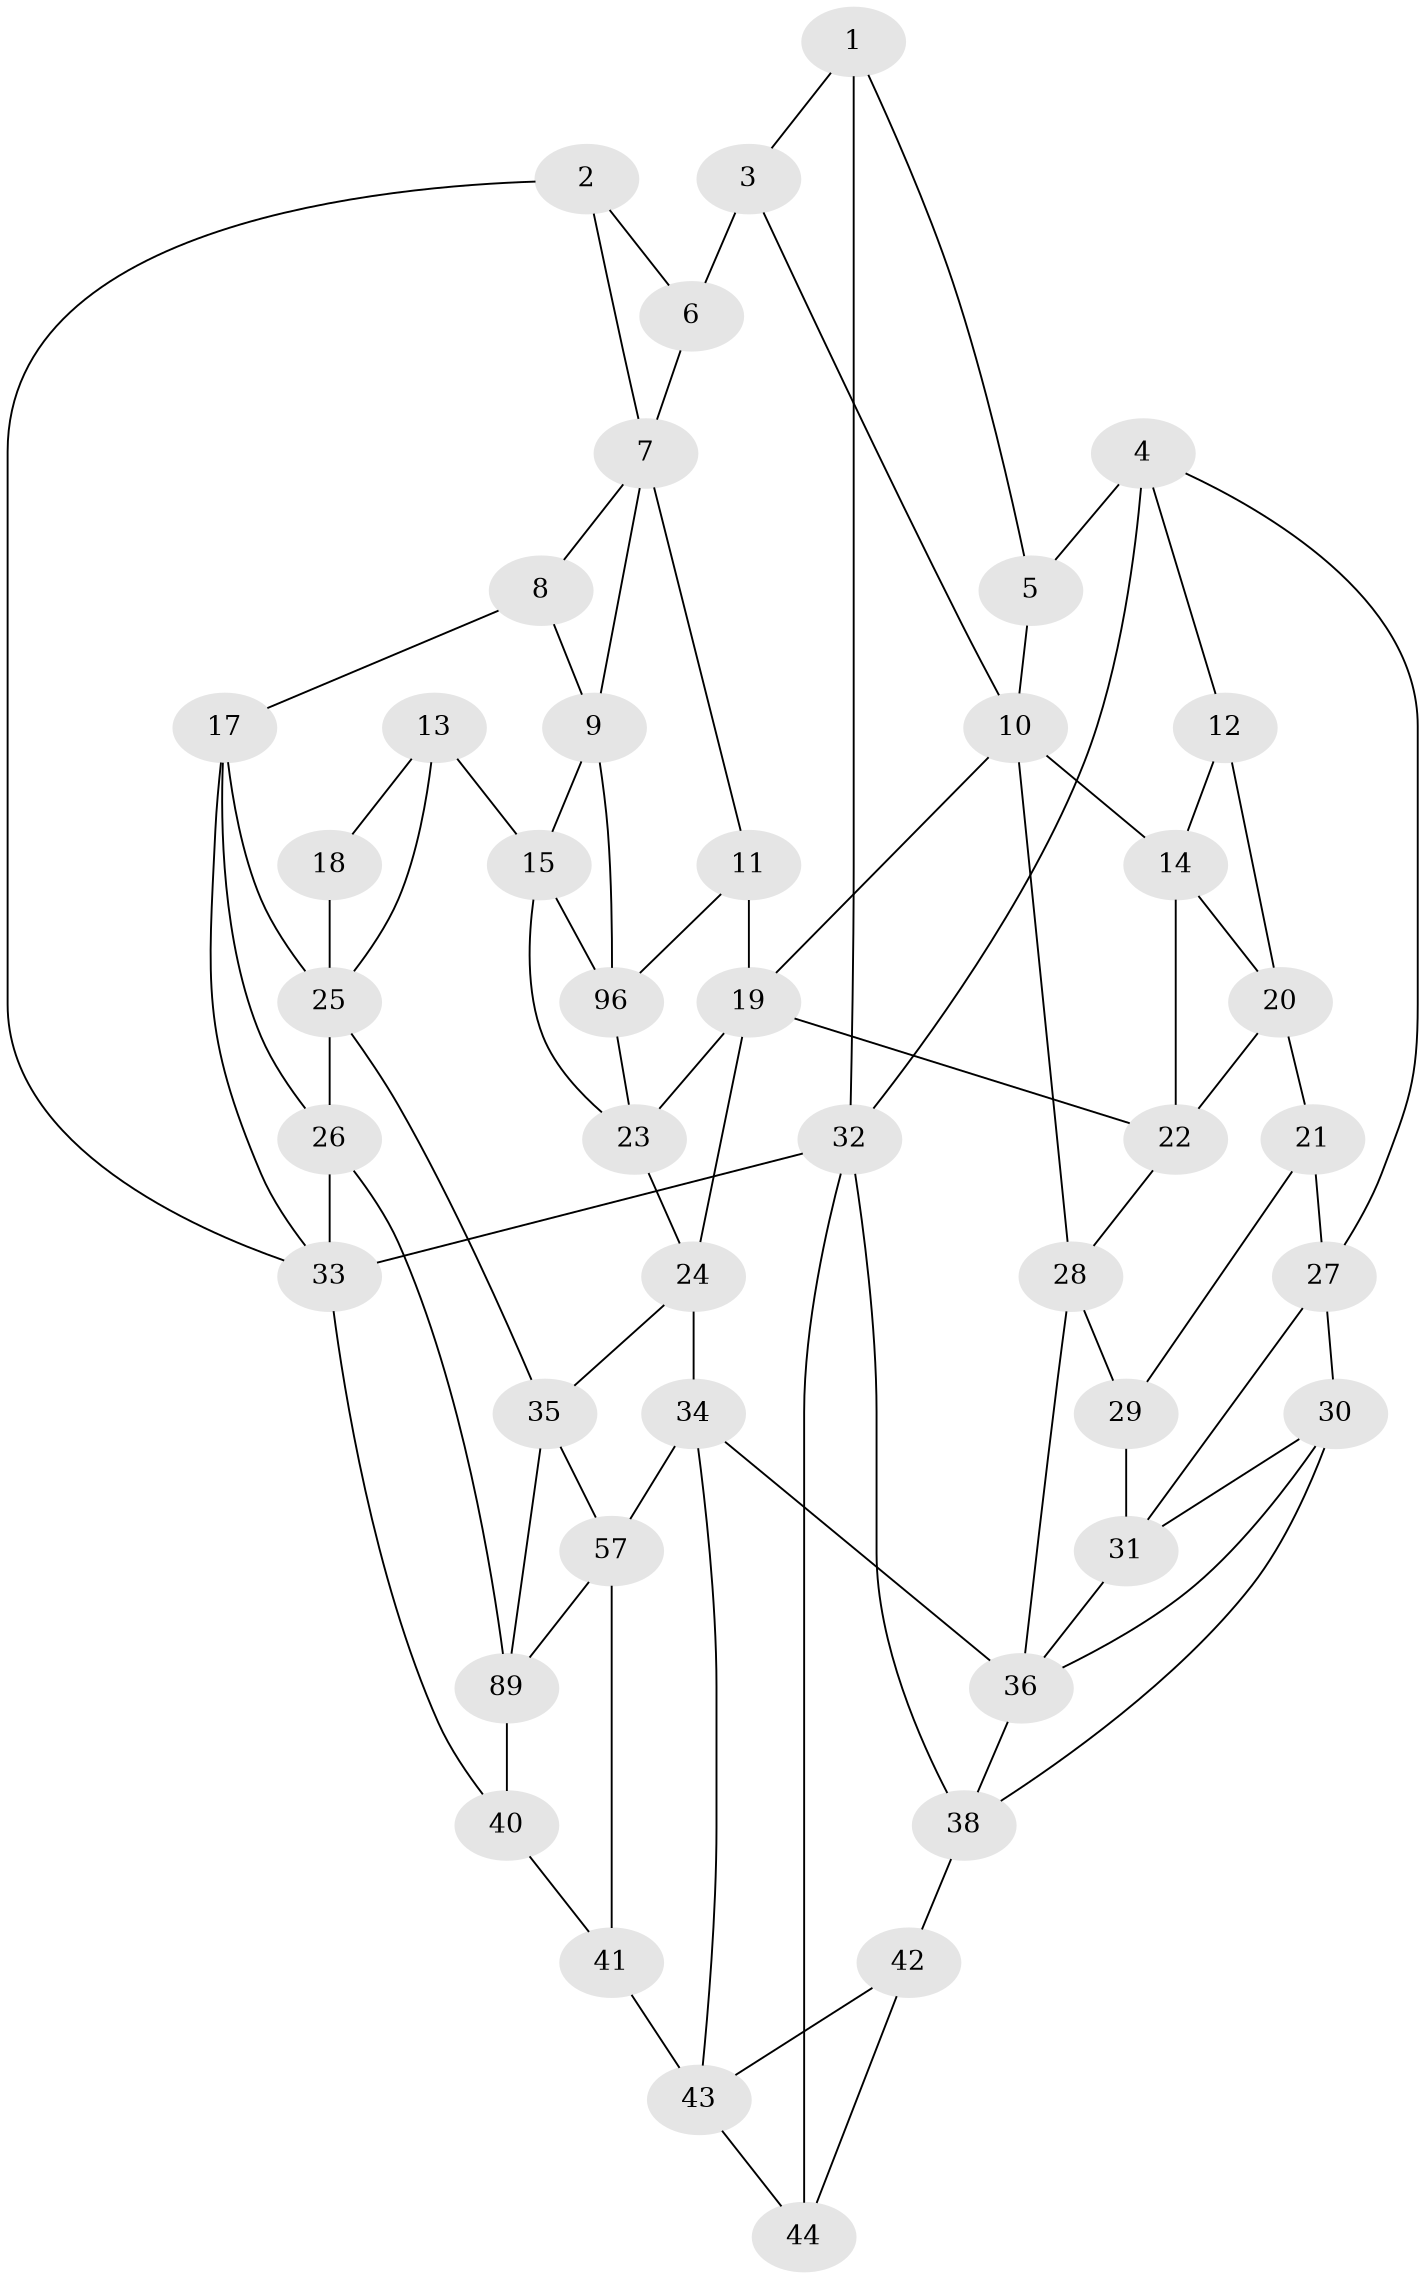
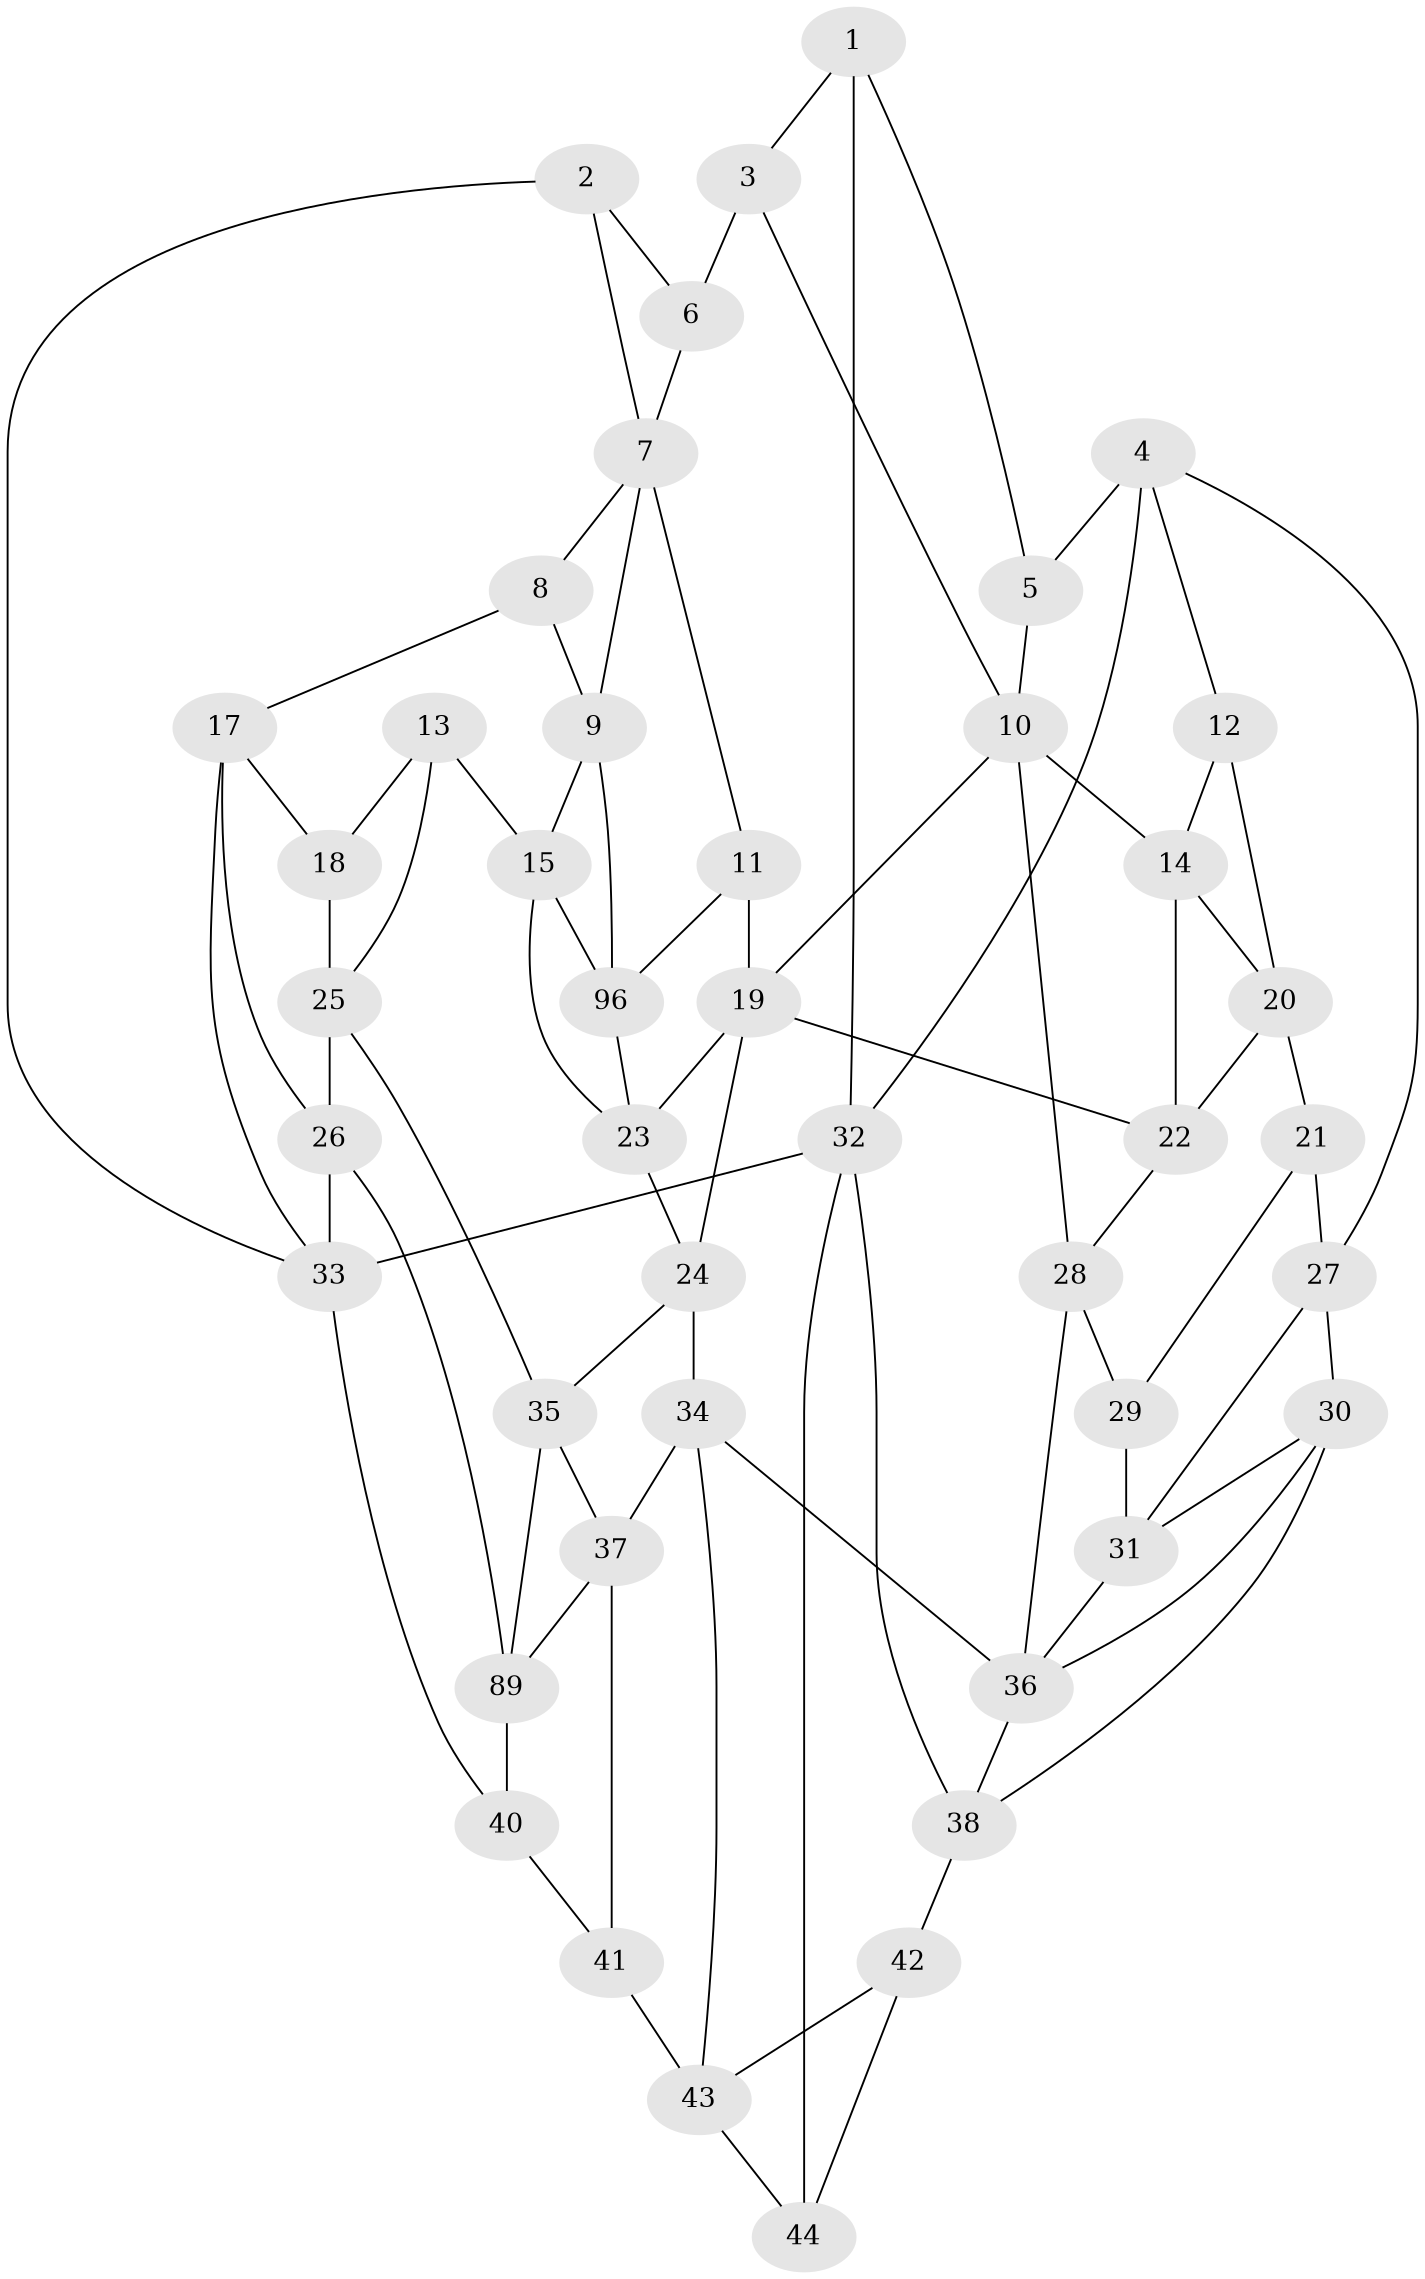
  graph {
    node [color=gray90 style=filled]
    edge [weight=1.0]
    1
    3
    5
    32
    6
    10
    33
    38
    44
    2
    7
    8
    9
    11
    40
    14
    19
    28
    4
    12
    27
    20
    30
    31
    17
    15
    n27 [label=96]
    18
    26
    23
    22
    24
    21
    13
    25
    35
    n37 [label=89]
    34
    29
    36
-   37 [label=57]
+   37
    43
    42
    41
    1 -- 3
    1 -- 5
    1 -- 32
    3 -- 6
    3 -- 10
    5 -- 10
    32 -- 33 [weight=2.0]
    32 -- 38
    32 -- 44
    6 -- 7
    10 -- 14
    10 -- 19
    10 -- 28
    33 -- 40
    38 -- 42
    2 -- 6
    2 -- 33
    2 -- 7
    7 -- 8
    7 -- 9
    7 -- 11
    8 -- 9
    8 -- 17
    9 -- 15
    9 -- n27
    11 -- 19
    11 -- n27 [weight=2.0]
    40 -- 41
    14 -- 20
    14 -- 22
    19 -- 23
    19 -- 22
    19 -- 24
    28 -- 29
    28 -- 36 [weight=2.0]
    4 -- 5
    4 -- 32
    4 -- 12
    4 -- 27
    12 -- 14
    12 -- 20
    27 -- 30
    27 -- 31
    20 -- 22
    20 -- 21
    30 -- 38
    30 -- 31
    30 -- 36
    31 -- 36
    17 -- 33
-   17 -- 25 [weight=2.0]
+   17 -- 18 [weight=2.0]
    17 -- 26
    15 -- n27 [weight=2.0]
    15 -- 23
    n27 -- 23
    18 -- 25
    26 -- 33
    26 -- n37
    23 -- 24
    22 -- 28
    24 -- 35
    24 -- 34
    21 -- 27
    21 -- 29
    13 -- 15
    13 -- 18
    13 -- 25
    25 -- 26
    25 -- 35
    35 -- n37
    35 -- 37
    n37 -- 40
    34 -- 36
    34 -- 37
    34 -- 43
    29 -- 31 [weight=2.0]
    36 -- 38
    37 -- n37
    37 -- 41
    43 -- 44
    42 -- 44
    42 -- 43 [weight=2.0]
    41 -- 43 [weight=2.0]
  }
